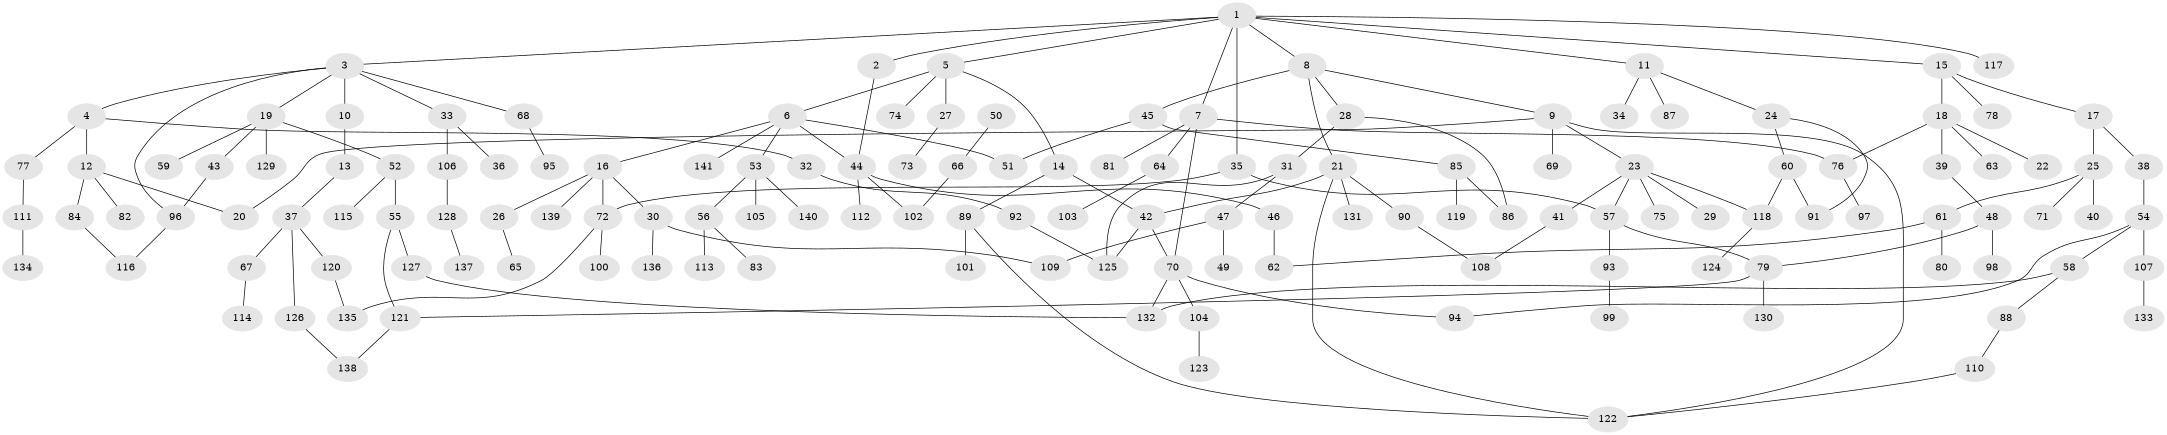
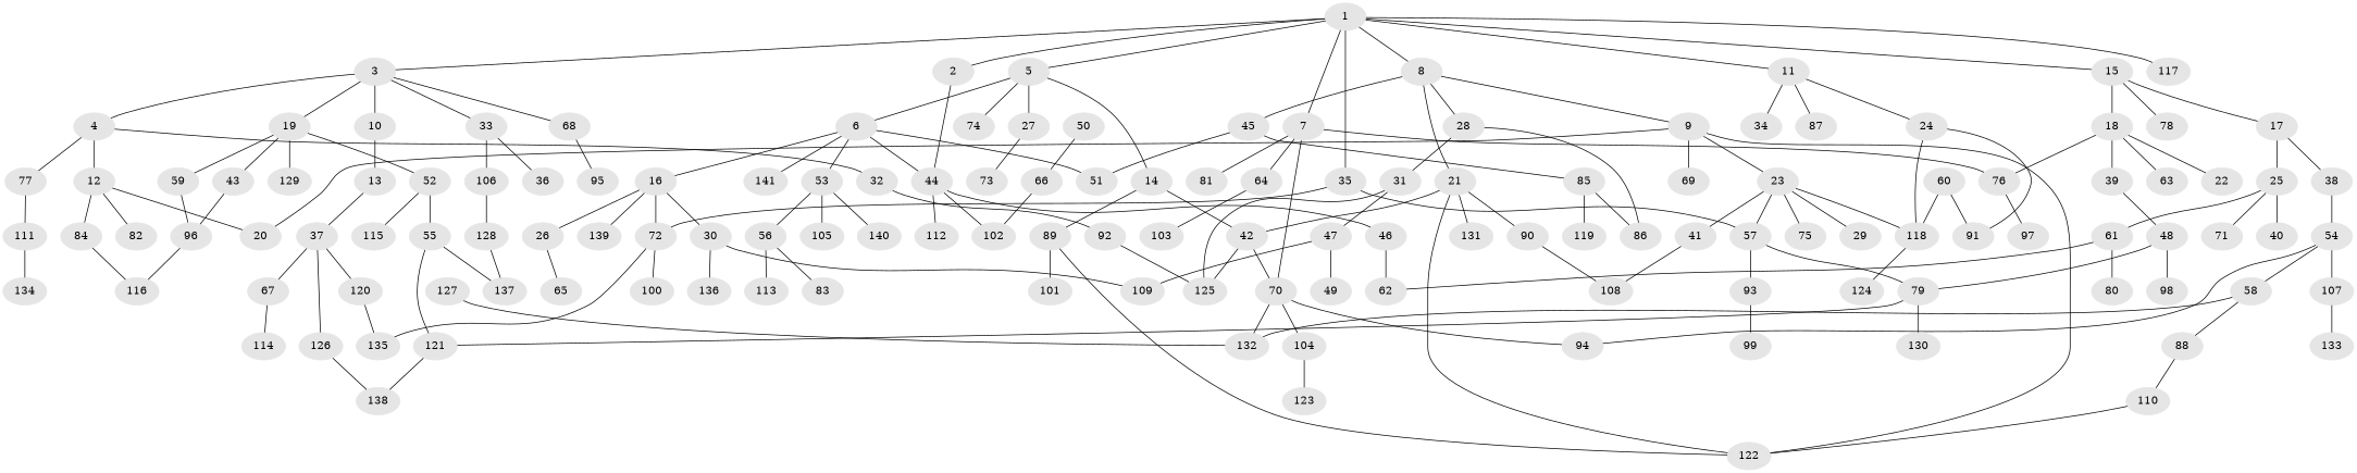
  graph {
    node [color=gray90 style=filled]
    1
    2
    3
    5
    7
    8
    11
    15
    35
    117
    44
    4
    10
    19
    33
    68
    96
    6
    14
    27
    74
    64
    70
    76
    81
    9
    21
    28
    45
    24
    34
    87
    17
    18
    78
    72
    57
    46
    102
    112
    12
    32
    77
    13
    43
    52
    59
    129
    36
    106
    95
    116
    20
    82
    84
    92
    111
    16
    51
    53
    141
    42
    89
    73
    26
    30
    139
    50
    66
    56
    105
    140
    103
    94
    132
    104
    97
    23
    69
    122
    90
    131
    31
    86
    85
    29
    41
    75
    118
    37
    60
    91
    67
    120
    126
    125
    101
    25
    38
    22
    39
    63
    65
    109
    136
    100
    135
    40
    61
    71
    54
    48
    55
    115
    108
    79
    93
    124
    62
    80
    47
    49
    128
    114
    138
    58
    107
    98
    119
    121
    130
    127
    83
    113
    88
    133
    99
    110
    123
    134
    137
    1 -- 2
    1 -- 3
    1 -- 5
    1 -- 7
    1 -- 8
    1 -- 11
    1 -- 15
    1 -- 35
    1 -- 117
    2 -- 44
    3 -- 4
    3 -- 10
    3 -- 19
    3 -- 33
    3 -- 68
-   3 -- 96
+   59 -- 96
    5 -- 6
    5 -- 14
    5 -- 27
    5 -- 74
    7 -- 64
    7 -- 70
    7 -- 76
    7 -- 81
    8 -- 9
    8 -- 21
    8 -- 28
    8 -- 45
    11 -- 24
    11 -- 34
    11 -- 87
    15 -- 17
    15 -- 18
    15 -- 78
    35 -- 72
    35 -- 57
    44 -- 46
    44 -- 102
    44 -- 112
    4 -- 12
    4 -- 32
    4 -- 77
    10 -- 13
    19 -- 43
    19 -- 52
    19 -- 59
    19 -- 129
    33 -- 36
    33 -- 106
    68 -- 95
    96 -- 116
    6 -- 44
    6 -- 16
    6 -- 51
    6 -- 53
    6 -- 141
    14 -- 42
    14 -- 89
    27 -- 73
    64 -- 103
    70 -- 94
    70 -- 132
    70 -- 104
    76 -- 97
    9 -- 20
    9 -- 23
    9 -- 69
    9 -- 122
    21 -- 42
    21 -- 122
    21 -- 90
    21 -- 131
    28 -- 31
    28 -- 86
    45 -- 51
    45 -- 85
-   24 -- 60
+   24 -- 118
    24 -- 91
    17 -- 25
    17 -- 38
    18 -- 76
    18 -- 22
    18 -- 39
    18 -- 63
    72 -- 100
    72 -- 135
    57 -- 79
    57 -- 93
    46 -- 62
    12 -- 20
    12 -- 82
    12 -- 84
    32 -- 92
    77 -- 111
    13 -- 37
    43 -- 96
    52 -- 55
    52 -- 115
    106 -- 128
    84 -- 116
    92 -- 125
    111 -- 134
    16 -- 72
    16 -- 26
    16 -- 30
    16 -- 139
    53 -- 56
    53 -- 105
    53 -- 140
    42 -- 70
    42 -- 125
    89 -- 122
    89 -- 101
    26 -- 65
    30 -- 109
    30 -- 136
    50 -- 66
    66 -- 102
    56 -- 83
    56 -- 113
    104 -- 123
    23 -- 57
    23 -- 29
    23 -- 41
    23 -- 75
    23 -- 118
    90 -- 108
    31 -- 125
    31 -- 47
    85 -- 86
    85 -- 119
    41 -- 108
    118 -- 124
    37 -- 67
    37 -- 120
    37 -- 126
    60 -- 118
    60 -- 91
    67 -- 114
    120 -- 135
    126 -- 138
    25 -- 40
    25 -- 61
    25 -- 71
    38 -- 54
    39 -- 48
    61 -- 62
    61 -- 80
    54 -- 94
    54 -- 58
    54 -- 107
    48 -- 79
    48 -- 98
    55 -- 121
-   55 -- 127
+   55 -- 137
    79 -- 121
    79 -- 130
    93 -- 99
    47 -- 109
    47 -- 49
    128 -- 137
    58 -- 132
    58 -- 88
    107 -- 133
    121 -- 138
    127 -- 132
    88 -- 110
    110 -- 122
  }
